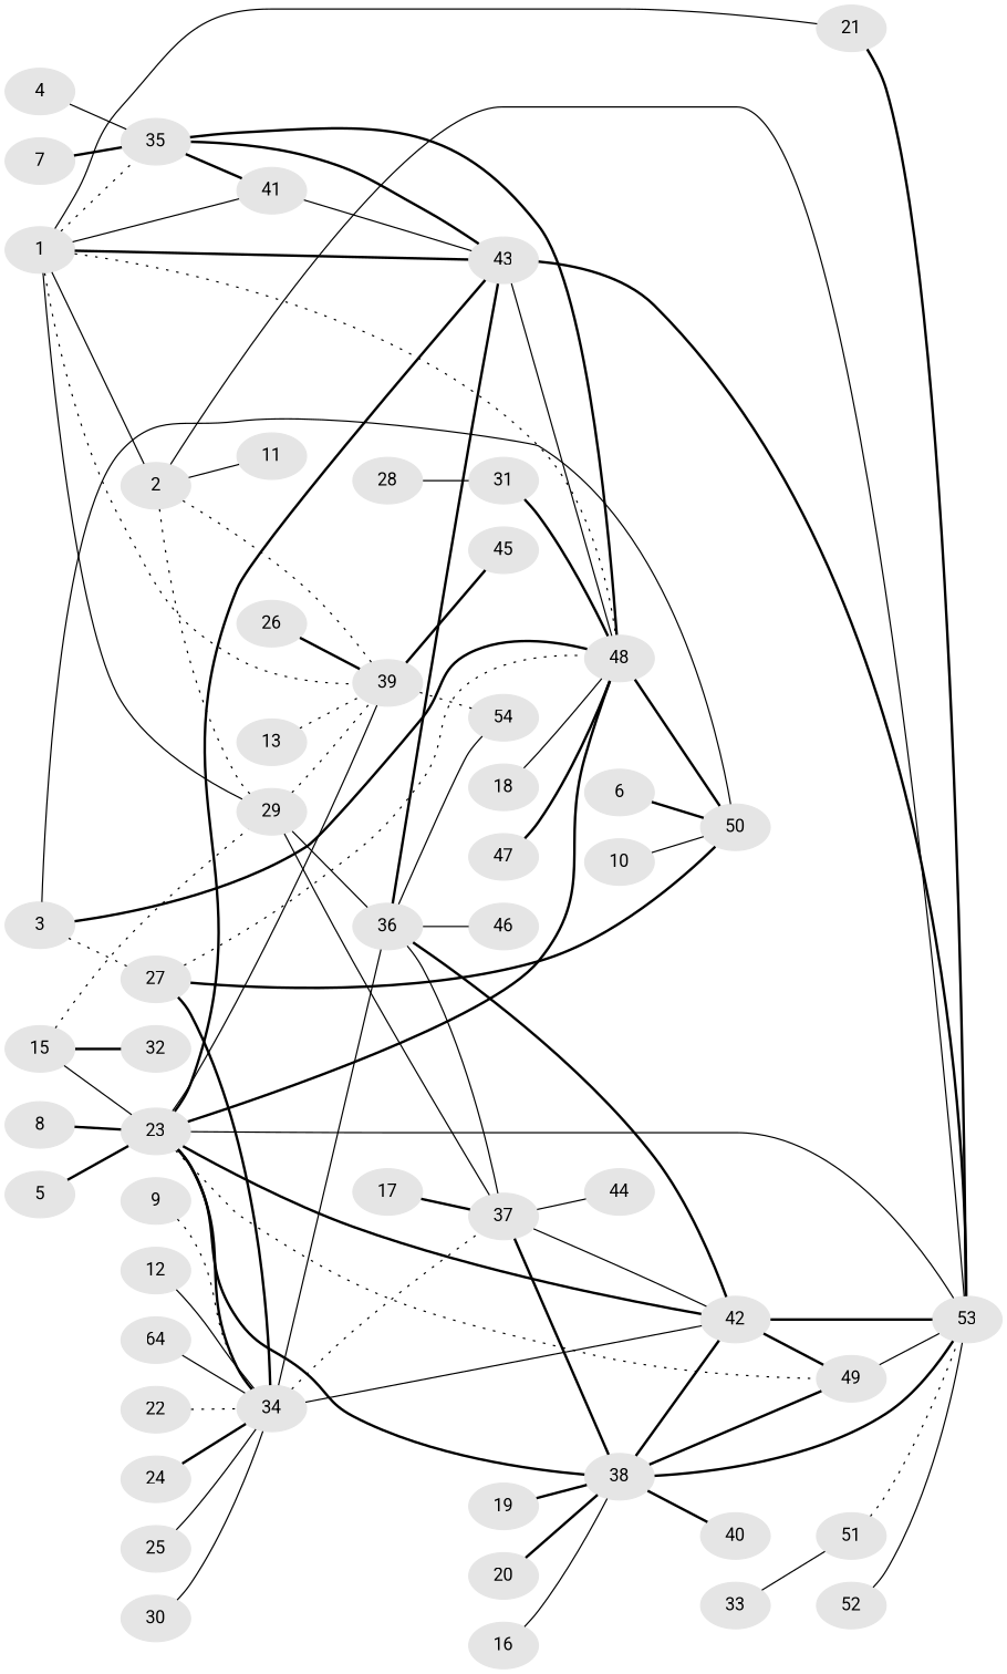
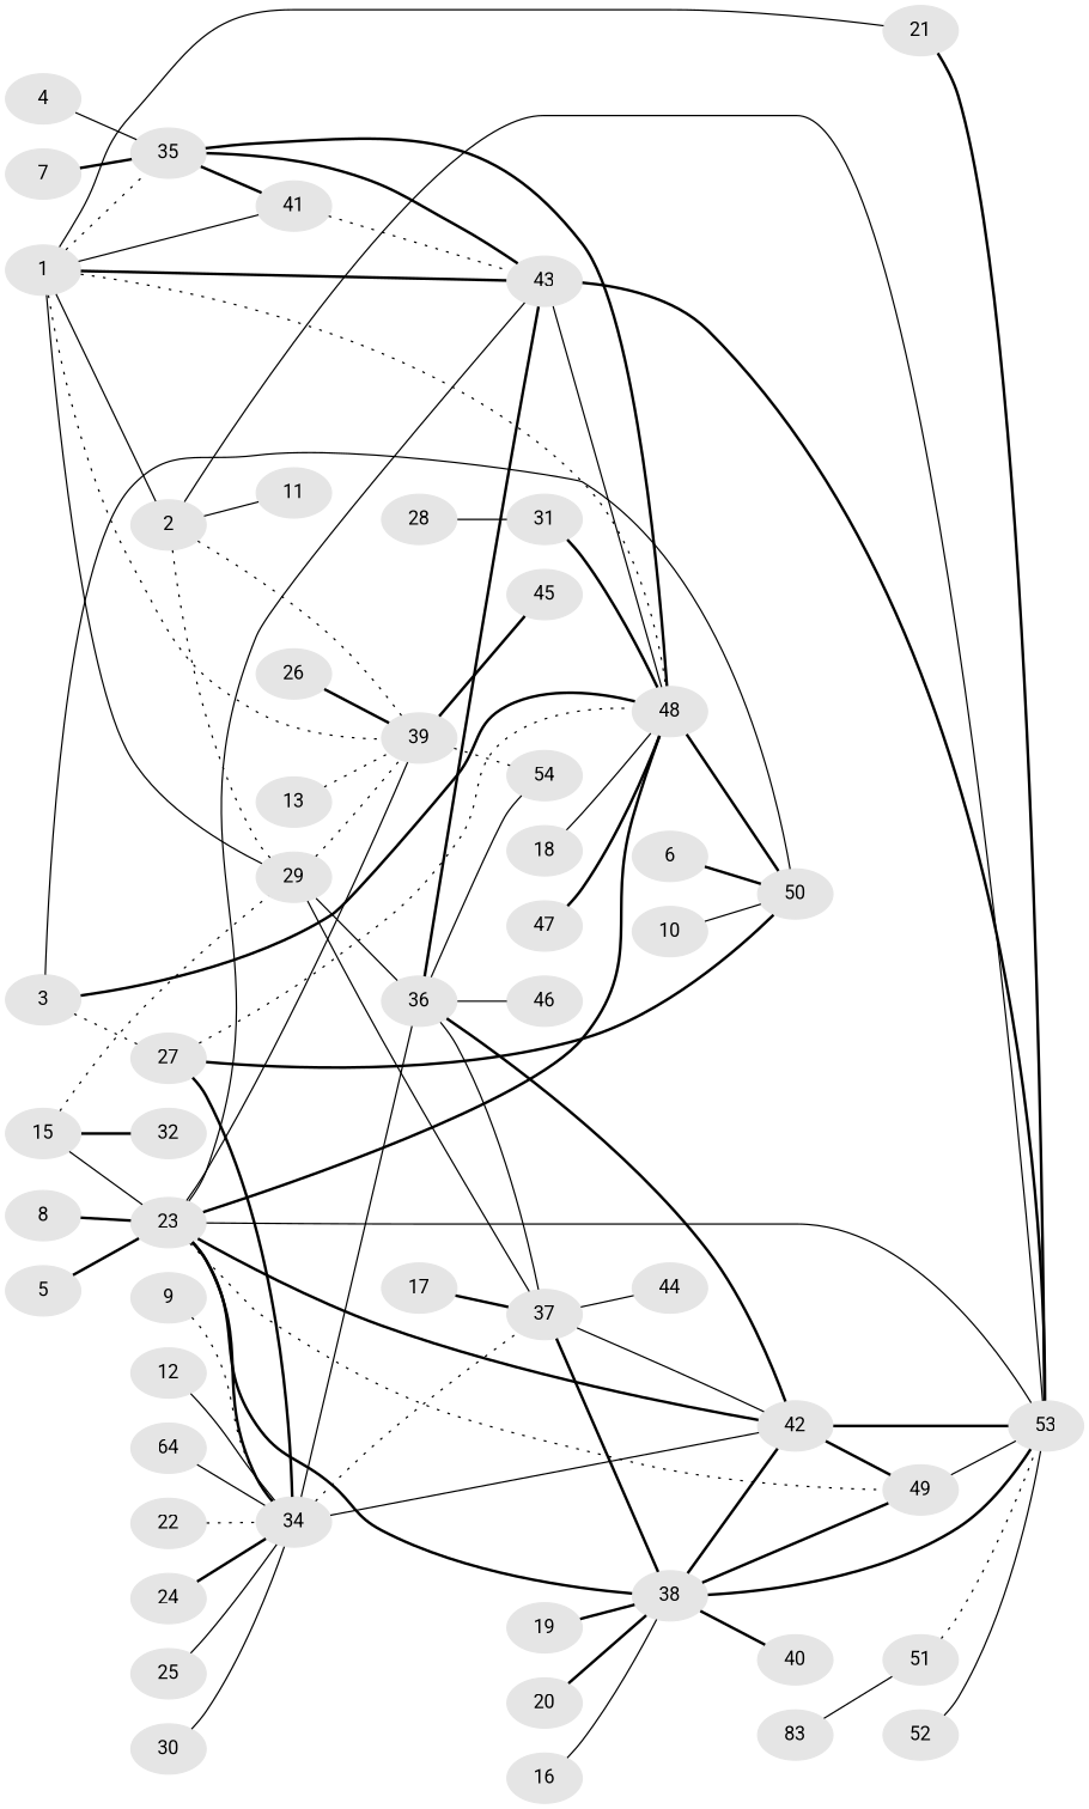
  graph {
    fontname=Roboto
    rankdir=LR
    node [color=gray90 fontname=Roboto style=filled]
    edge [fontname=Roboto style=bold weight=1.0]
    1
    2
    21
    29
    35
    39
    41
    43
    48
    11
    53
    37
    36
    54
    45
    50
    3
    27
    34
    4
    5
    23
    38
    42
    49
    6
    7
    8
    9
    10
    12
    13
    n33 [label=64]
    15
    32
    16
    40
    17
    44
    18
    19
    20
    22
    24
    25
    26
    28
    31
    46
    30
-   33
+   33 [label=83]
    51
    47
    52
    1 -- 2 [style=solid weight=2.0]
    1 -- 21 [style=solid]
    1 -- 29 [style=solid]
    1 -- 35 [style=dotted weight=2.0]
    1 -- 39 [style=dotted]
    1 -- 41 [style=solid weight=2.0]
    1 -- 43 [weight=2.0]
    1 -- 48 [style=dotted]
    2 -- 29 [style=dotted weight=2.0]
    2 -- 39 [style=dotted weight=2.0]
    2 -- 11 [style=solid]
    2 -- 53 [style=solid]
    21 -- 53
    29 -- 39 [style=dotted]
    29 -- 37 [style=solid]
    29 -- 36 [style=solid weight=2.0]
    35 -- 41
    35 -- 43
    35 -- 48
    39 -- 54 [style=dotted]
    39 -- 45
-   41 -- 43 [style=solid]
+   41 -- 43 [style=dotted]
    43 -- 48 [style=solid]
    43 -- 53
    48 -- 50
    37 -- 38
    37 -- 42 [style=solid]
    37 -- 44 [style=solid]
    36 -- 43
    36 -- 37 [style=solid]
    36 -- 54 [style=solid]
    36 -- 42
    36 -- 46 [style=solid]
    3 -- 48
    3 -- 50 [style=solid]
    3 -- 27 [style=dotted weight=2.0]
    27 -- 48 [style=dotted weight=2.0]
    27 -- 50 [weight=2.0]
    27 -- 34
    34 -- 37 [style=dotted weight=2.0]
    34 -- 36 [style=solid weight=2.0]
    34 -- 42 [style=solid weight=2.0]
    4 -- 35 [style=solid]
    5 -- 23
    23 -- 39 [style=solid]
-   23 -- 43
+   23 -- 43 [style=solid]
    23 -- 48
    23 -- 53 [style=solid]
    23 -- 34
    23 -- 38
    23 -- 42
    23 -- 49 [style=dotted]
    38 -- 53
    38 -- 42
    38 -- 49
    38 -- 40
    42 -- 53
    42 -- 49
    49 -- 53 [style=solid]
    6 -- 50
    7 -- 35
    8 -- 23
    9 -- 34 [style=dotted]
    10 -- 50 [style=solid]
    12 -- 34 [style=solid]
    13 -- 39 [style=dotted]
    n33 -- 34 [style=solid]
    15 -- 29 [style=dotted]
    15 -- 23 [style=solid]
    15 -- 32
    16 -- 38 [style=solid]
    17 -- 37
    18 -- 48 [style=solid]
    19 -- 38
    20 -- 38
    22 -- 34 [style=dotted]
    24 -- 34
    25 -- 34 [style=solid]
    26 -- 39
    28 -- 31 [style=solid]
    31 -- 48
    30 -- 34 [style=solid]
    33 -- 51 [style=solid]
    51 -- 53 [style=dotted]
    47 -- 48
    52 -- 53 [style=solid]
  }
